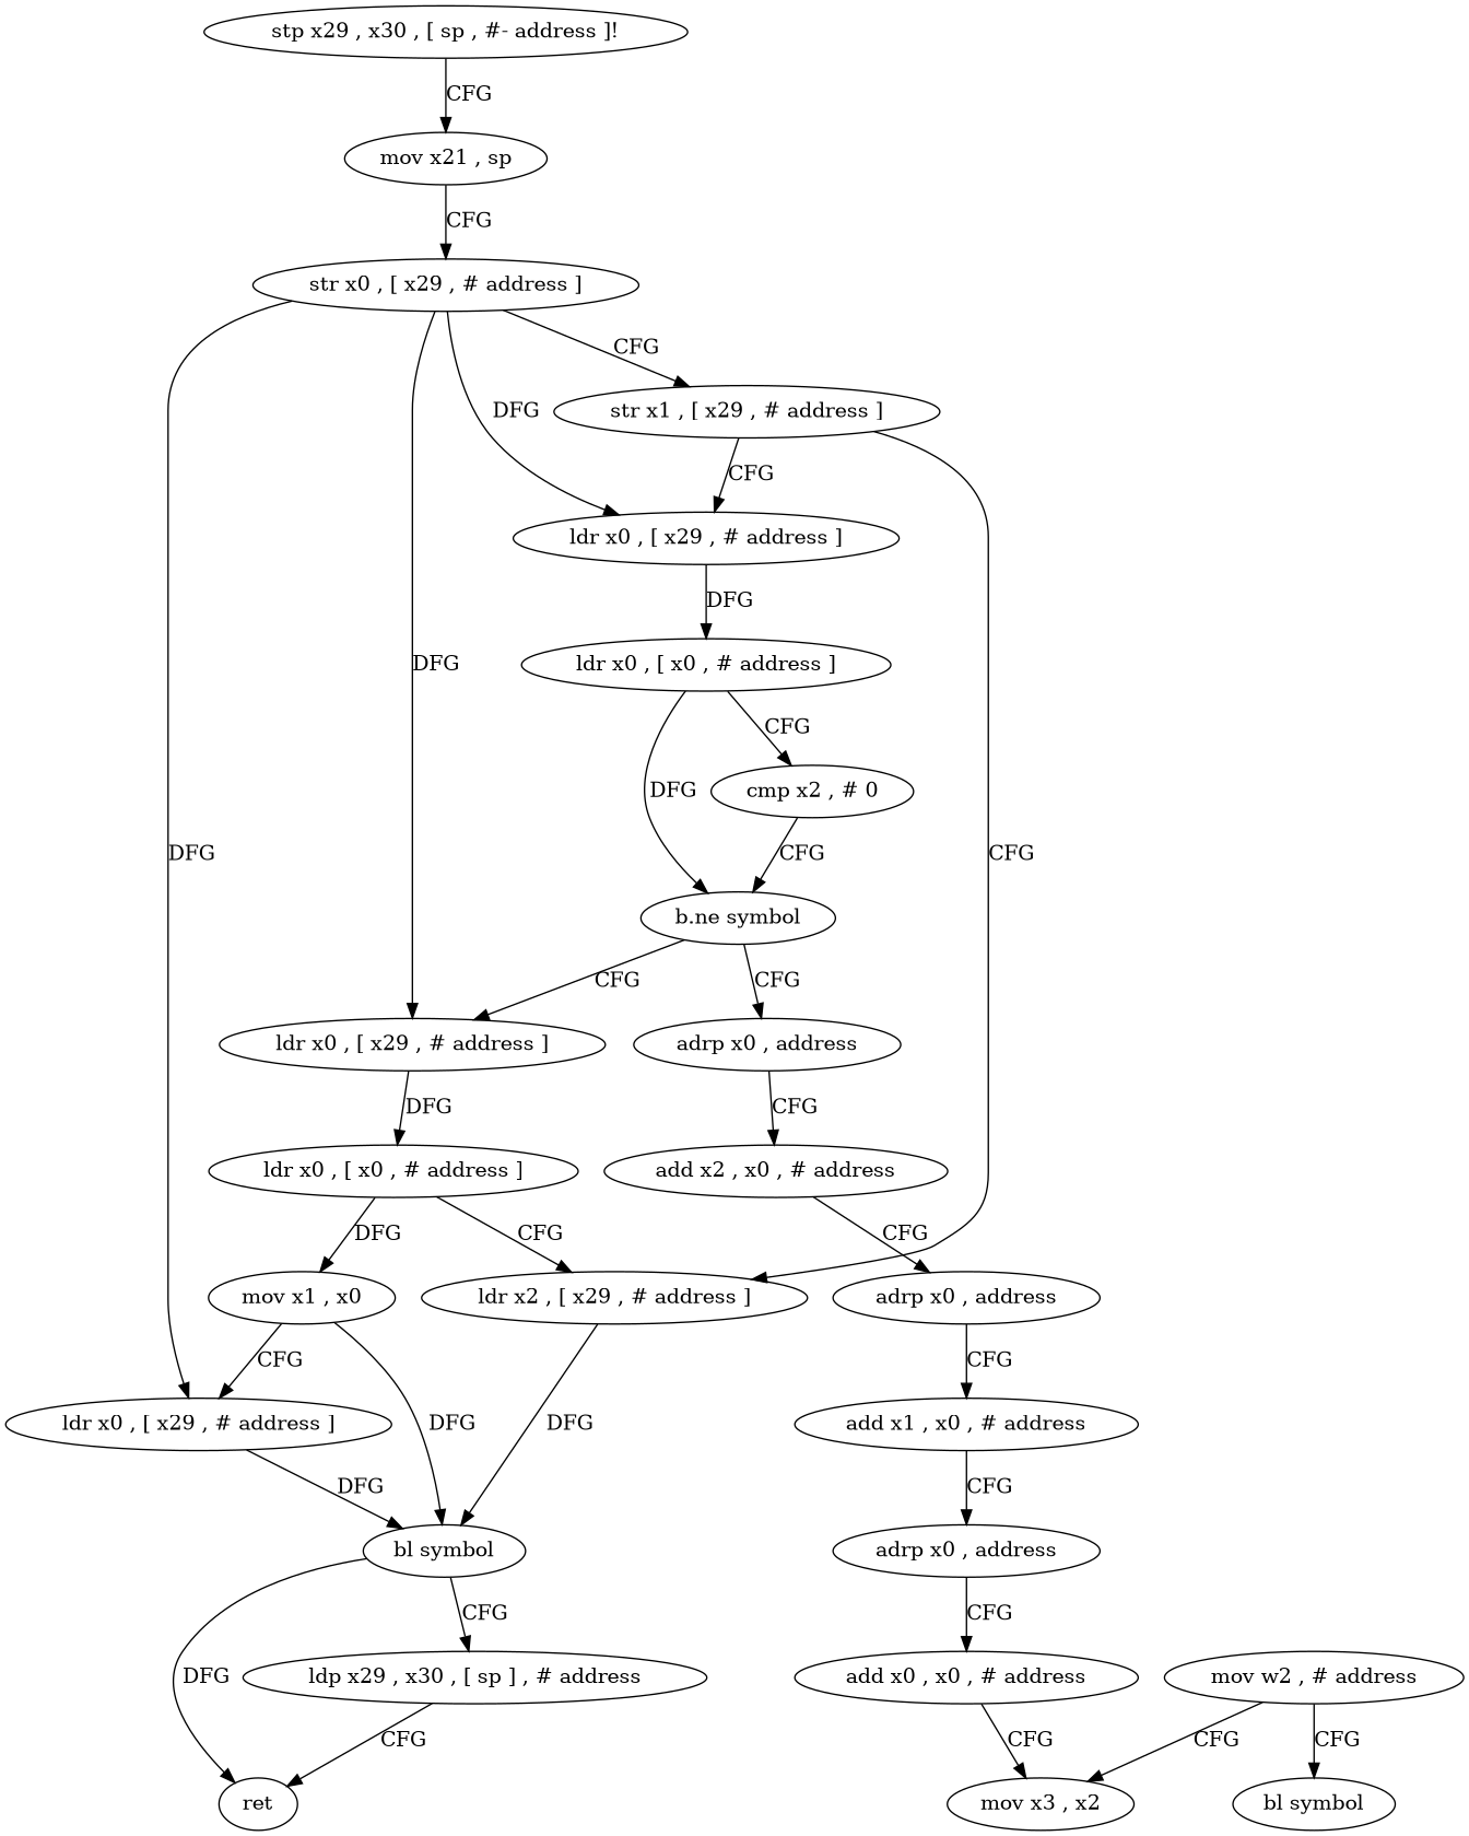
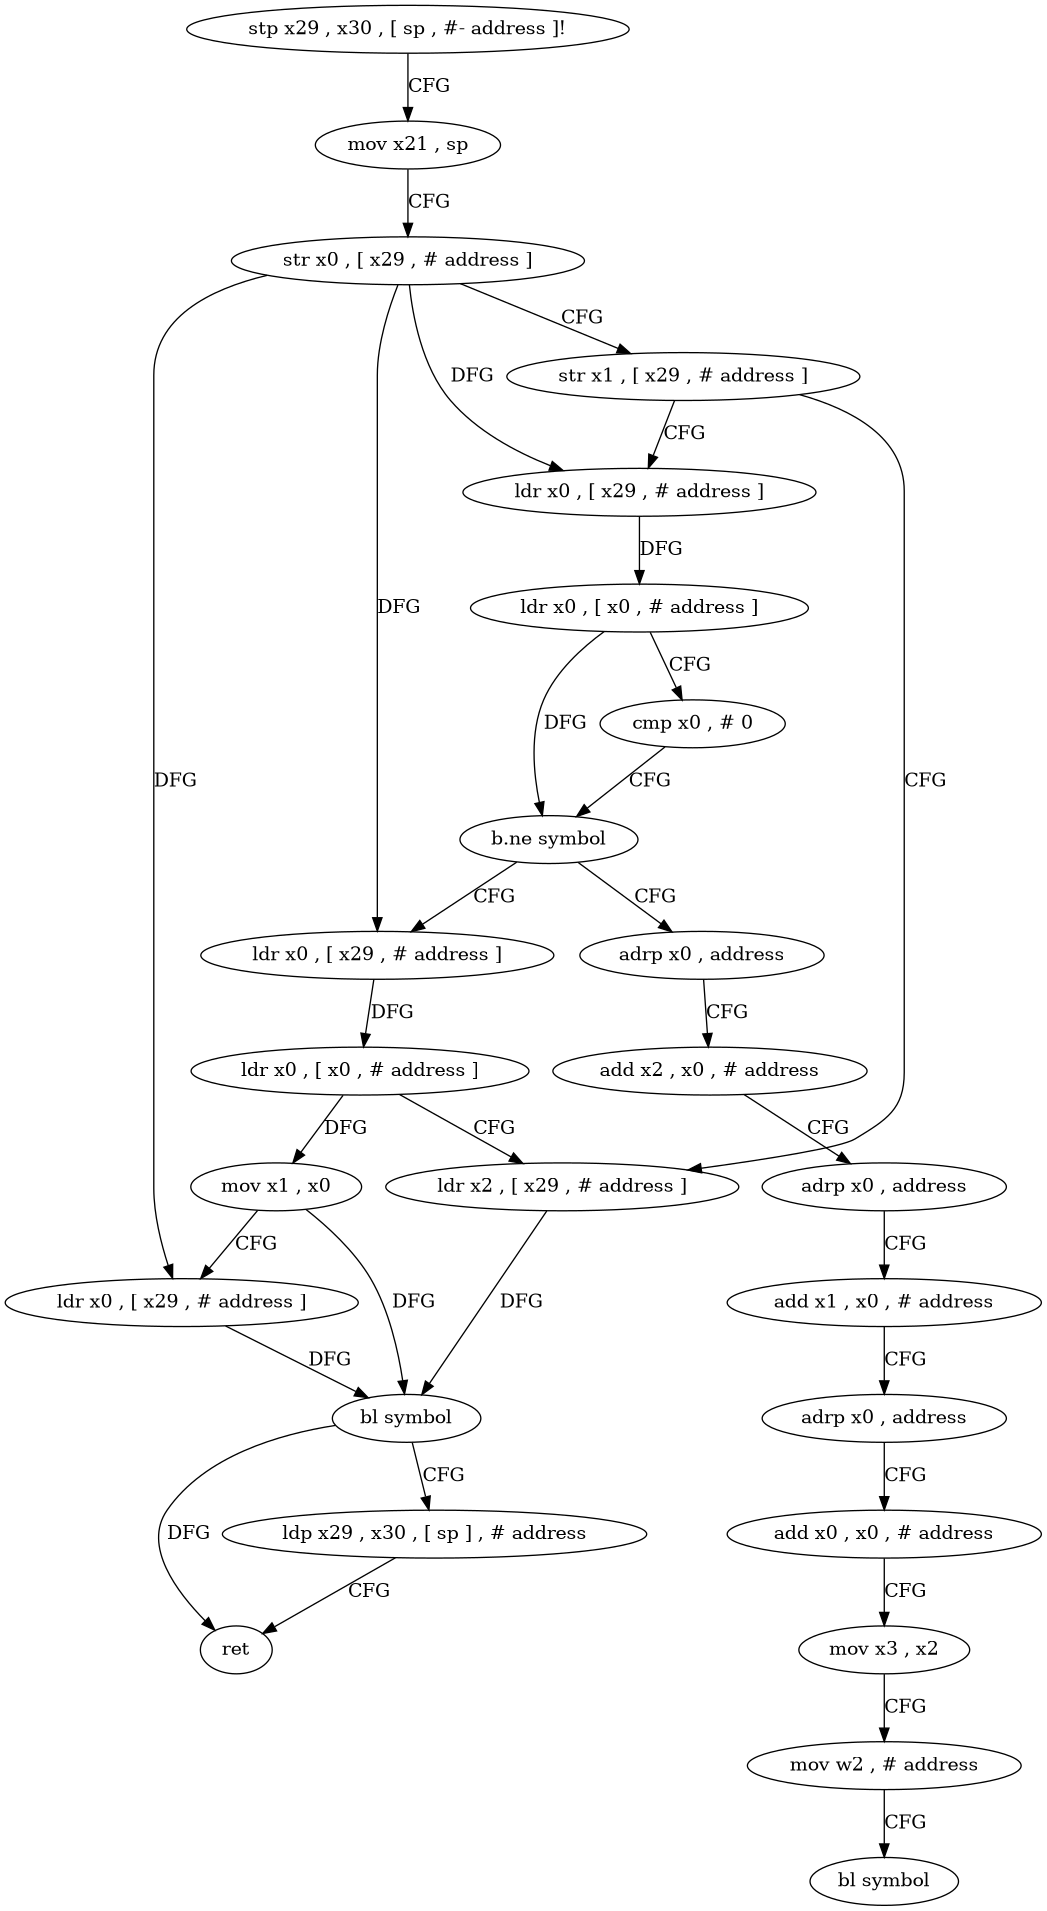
  digraph {
    n1 [label="stp x29 , x30 , [ sp , #- address ]!"]
    n2 [label="mov x21 , sp"]
    n3 [label="str x0 , [ x29 , # address ]"]
    n4 [label="str x1 , [ x29 , # address ]"]
    n5 [label="ldr x0 , [ x29 , # address ]"]
    n6 [label="ldr x0 , [ x29 , # address ]"]
    n7 [label="ldr x0 , [ x29 , # address ]"]
    n8 [label="ldr x2 , [ x29 , # address ]"]
    n9 [label="ldr x0 , [ x0 , # address ]"]
    n10 [label="ldr x0 , [ x0 , # address ]"]
    n11 [label="bl symbol"]
-   n12 [label="cmp x2 , # 0"]
+   n12 [label="cmp x0 , # 0"]
    n13 [label="b.ne symbol"]
    n14 [label="adrp x0 , address"]
    n15 [label="add x2 , x0 , # address"]
    n16 [label="mov x1 , x0"]
    n17 [label="adrp x0 , address"]
    n18 [label="ldp x29 , x30 , [ sp ] , # address"]
    n19 [label=ret]
    n20 [label="add x1 , x0 , # address"]
    n21 [label="adrp x0 , address"]
    n22 [label="add x0 , x0 , # address"]
    n23 [label="mov x3 , x2"]
    n24 [label="mov w2 , # address"]
    n25 [label="bl symbol"]
    n1 -> n2 [label=CFG]
    n2 -> n3 [label=CFG]
    n3 -> n4 [label=CFG]
    n3 -> n5 [label=DFG]
    n3 -> n6 [label=DFG]
    n3 -> n7 [label=DFG]
    n4 -> n5 [label=CFG]
    n4 -> n8 [label=CFG]
    n5 -> n9 [label=DFG]
    n6 -> n10 [label=DFG]
    n7 -> n11 [label=DFG]
    n8 -> n11 [label=DFG]
    n9 -> n12 [label=CFG]
    n9 -> n13 [label=DFG]
    n10 -> n8 [label=CFG]
    n10 -> n16 [label=DFG]
    n11 -> n18 [label=CFG]
    n11 -> n19 [label=DFG]
    n12 -> n13 [label=CFG]
    n13 -> n6 [label=CFG]
    n13 -> n14 [label=CFG]
    n14 -> n15 [label=CFG]
    n15 -> n17 [label=CFG]
    n16 -> n7 [label=CFG]
    n16 -> n11 [label=DFG]
    n17 -> n20 [label=CFG]
    n18 -> n19 [label=CFG]
    n20 -> n21 [label=CFG]
    n21 -> n22 [label=CFG]
    n22 -> n23 [label=CFG]
-   n24 -> n23 [label=CFG]
+   n23 -> n24 [label=CFG]
    n24 -> n25 [label=CFG]
  }
